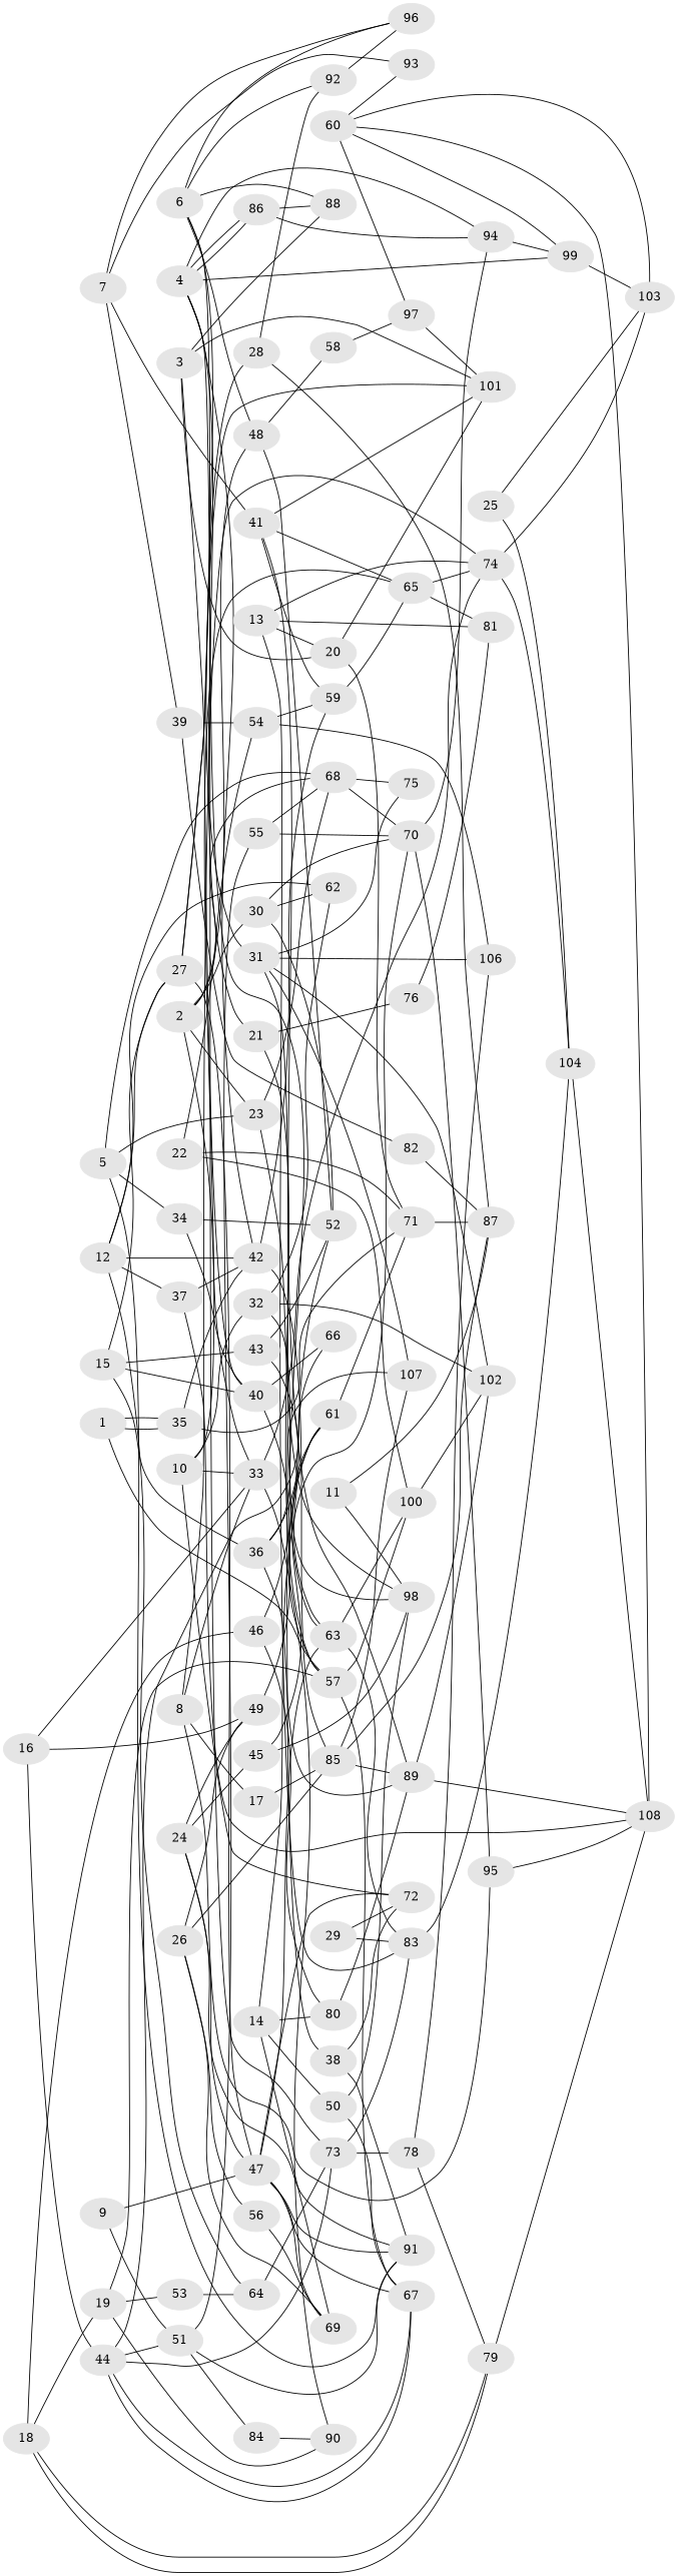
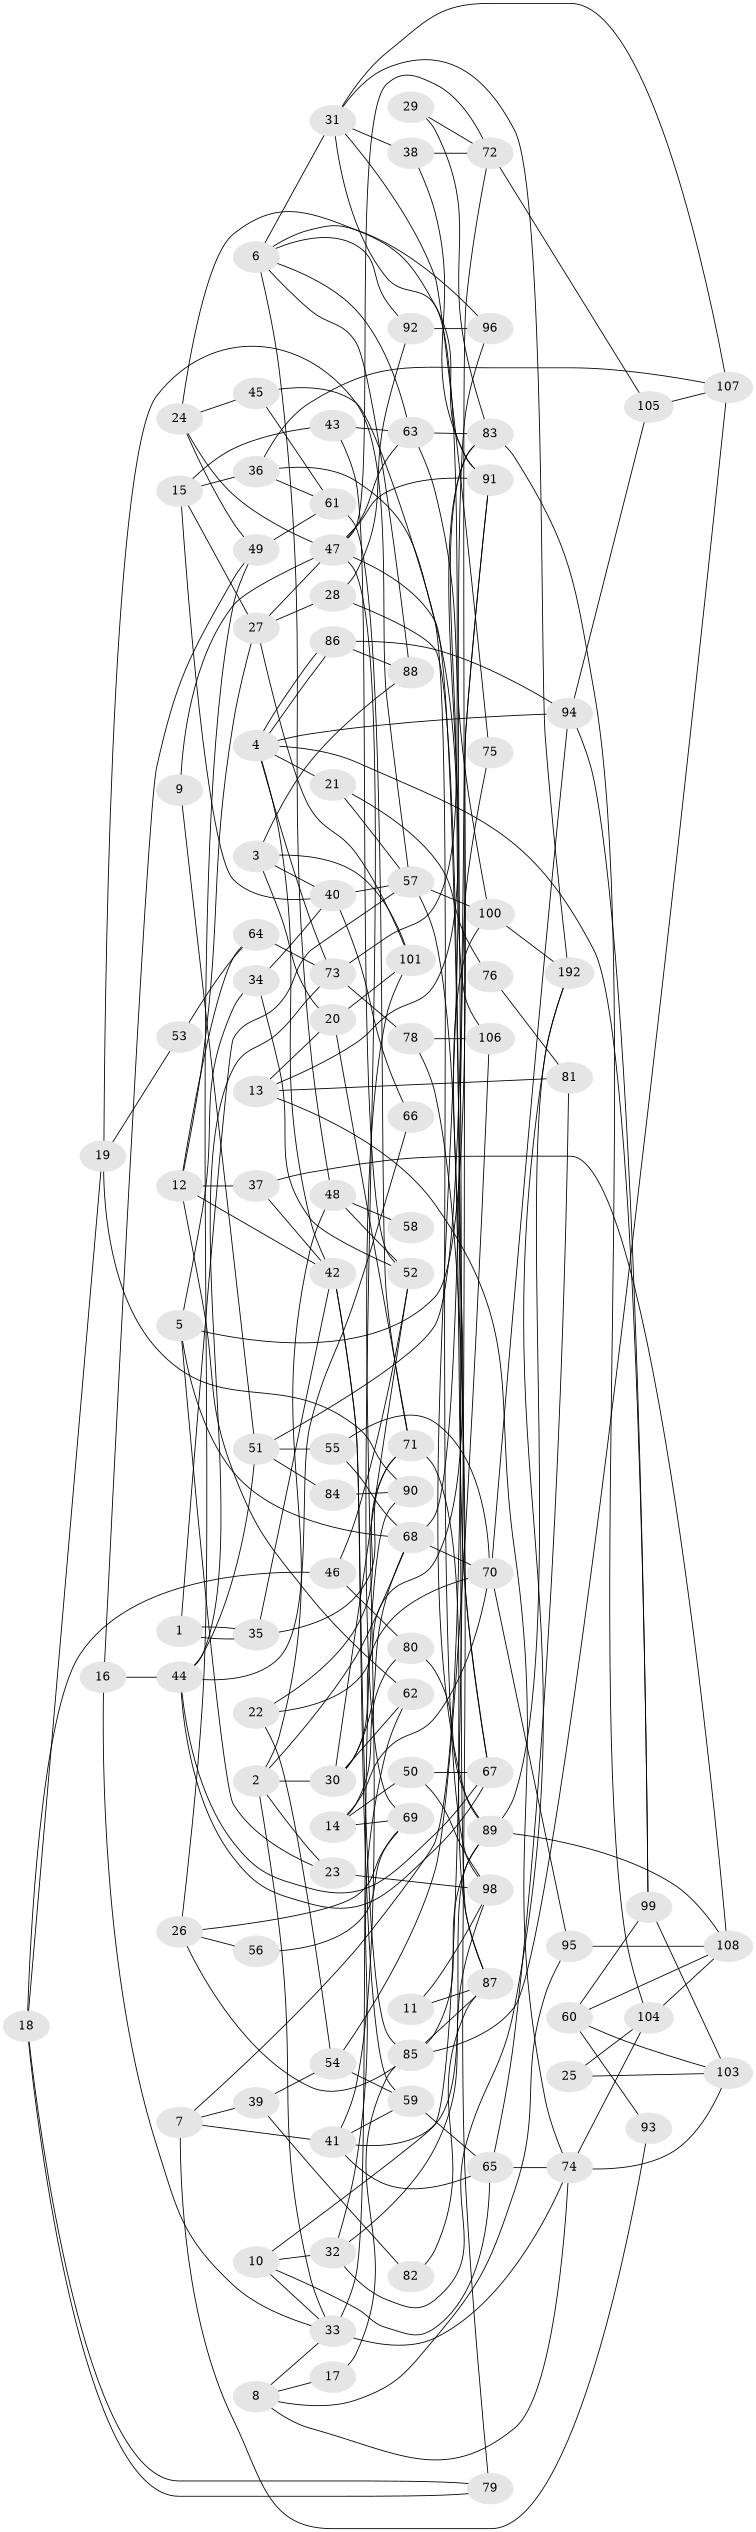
  graph {
    rankdir=LR
    node [color=gray90 style=filled]
    1
    35
    57
    42
    71
    100
    67
    2
    23
    30
    33
    48
    68
    98
    62
    70
    52
    74
    90
    58
    75
    3
    20
    40
    88
    101
    66
    4
    21
    73
    86
    94
    99
    76
    85
    59
    83
    78
+   105
    103
    5
    34
    91
    6
    31
    63
    92
    96
    38
-   102
+   102 [label=192]
    106
    107
    7
    39
    41
    93
    54
    82
    65
    89
    8
    17
    95
    104
    108
    9
    47
    51
    72
    69
    55
    84
    10
    32
    81
    11
    87
    12
    27
    37
    64
    28
    13
    14
    50
    80
    15
    36
    43
    61
    16
    44
    49
    18
    19
    46
    79
    53
    22
    24
    45
    25
    26
    56
    29
-   97
    60
    1 -- 35
    1 -- 35
    1 -- 57
    35 -- 42
    35 -- 71
    57 -- 100
    57 -- 67
    42 -- 85
    42 -- 59
    71 -- 87
    100 -- 102
    2 -- 23
    2 -- 30
    2 -- 33
    2 -- 48
    2 -- 68
    23 -- 98
-   23 -- 68
+   30 -- 68
    30 -- 62
    30 -- 70
    30 -- 52
    33 -- 74
    33 -- 90
    48 -- 52
    48 -- 58
    68 -- 70
    68 -- 75
    70 -- 94
    70 -- 95
    74 -- 103
    74 -- 104
-   58 -- 97
    3 -- 20
    3 -- 40
    3 -- 88
    3 -- 101
    20 -- 71
    20 -- 101
    40 -- 57
    40 -- 66
    4 -- 42
    4 -- 21
    4 -- 73
    4 -- 86
    4 -- 86
    4 -- 94
    4 -- 99
    21 -- 57
    21 -- 76
    73 -- 83
    73 -- 78
    86 -- 88
    86 -- 94
    94 -- 99
+   94 -- 105
    99 -- 103
    76 -- 81
    85 -- 107
    85 -- 89
    85 -- 87
    59 -- 65
    83 -- 104
    78 -- 106
    78 -- 79
+   105 -- 107
    5 -- 23
    5 -- 68
    5 -- 34
    5 -- 91
    34 -- 52
    34 -- 40
    6 -- 48
    6 -- 88
    6 -- 31
    6 -- 63
    6 -- 92
    6 -- 96
    31 -- 75
    31 -- 38
    31 -- 102
    31 -- 106
    31 -- 107
    63 -- 100
    63 -- 83
    92 -- 96
    38 -- 91
    38 -- 72
    7 -- 96
    7 -- 39
    7 -- 41
    7 -- 93
    39 -- 54
    39 -- 82
    41 -- 101
    41 -- 59
    41 -- 65
    41 -- 89
    54 -- 59
    54 -- 106
    82 -- 87
    65 -- 74
    65 -- 81
    89 -- 102
    89 -- 108
    8 -- 33
    8 -- 74
    8 -- 17
    8 -- 95
    17 -- 85
    95 -- 108
    104 -- 108
    9 -- 47
    9 -- 51
    47 -- 67
    47 -- 91
    47 -- 63
    47 -- 72
    47 -- 69
    51 -- 91
    51 -- 55
    51 -- 84
+   72 -- 105
    55 -- 68
    55 -- 70
    84 -- 90
    10 -- 33
    10 -- 65
    10 -- 72
    10 -- 32
    32 -- 98
    32 -- 62
    32 -- 102
    11 -- 98
    11 -- 87
    12 -- 42
    12 -- 62
    12 -- 27
    12 -- 37
    12 -- 64
    27 -- 101
    27 -- 47
    27 -- 28
    37 -- 42
    37 -- 108
    64 -- 73
    28 -- 92
    28 -- 87
    13 -- 74
    13 -- 20
    13 -- 83
    13 -- 81
    14 -- 70
    14 -- 69
    14 -- 50
    14 -- 80
    50 -- 67
    50 -- 98
    80 -- 89
    15 -- 40
    15 -- 27
    15 -- 36
    15 -- 43
    36 -- 107
    36 -- 89
    36 -- 61
    43 -- 52
    43 -- 63
    61 -- 71
    16 -- 33
    16 -- 44
    16 -- 49
    44 -- 67
    44 -- 67
    44 -- 66
    44 -- 73
    44 -- 51
    49 -- 61
    18 -- 19
    18 -- 46
    18 -- 79
    18 -- 79
    19 -- 57
    19 -- 90
    19 -- 53
    46 -- 52
    46 -- 80
-   79 -- 108
    53 -- 64
    22 -- 71
    22 -- 100
    22 -- 54
    24 -- 91
    24 -- 47
    24 -- 49
    24 -- 45
    45 -- 98
    45 -- 61
    25 -- 103
    25 -- 104
    26 -- 85
    26 -- 69
    26 -- 49
    26 -- 56
    56 -- 69
    29 -- 83
    29 -- 72
-   97 -- 101
    60 -- 99
    60 -- 103
    60 -- 93
    60 -- 108
-   60 -- 97
  }
